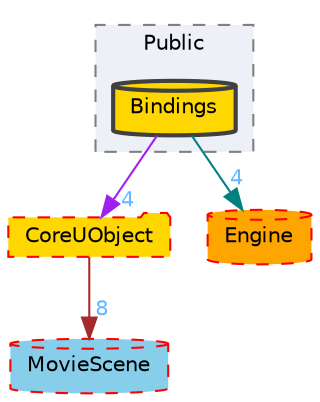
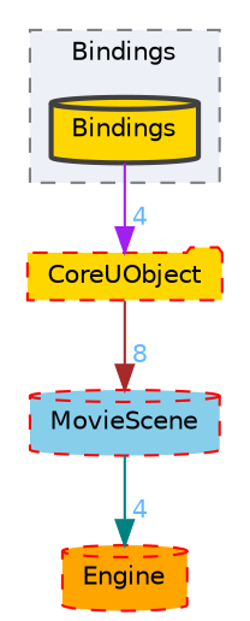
  digraph {
    compound=true
    node [color=red fillcolor=gold fontname=Helvetica fontsize=10 shape=cylinder style="filled,dashed"]
    edge [fontcolor=steelblue1 fontname=Helvetica fontsize=10 headlabel=4 labeldistance=1.5 labelfontname=Helvetica labelfontsize=10]
    n1 [color=grey25 height=0.2 label=Bindings style="filled,bold" width=0.4]
    n2 [height=0.2 label=CoreUObject shape=folder width=0.4]
    n3 [fillcolor=orange height=0.2 label=Engine width=0.4]
    n4 [fillcolor=skyblue height=0.2 label=MovieScene width=0.4]
    subgraph cluster_1 {
      bgcolor="#edf0f7"
      fontname=Helvetica
      fontsize=10
-     label=Public
+     label=Bindings
      pencolor=grey50
      style="filled,dashed"
      n1
    }
    n1 -> n2 [color=purple]
-   n1 -> n3 [color=teal]
+   n4 -> n3 [color=teal]
    n2 -> n4 [color=brown headlabel=8]
  }
